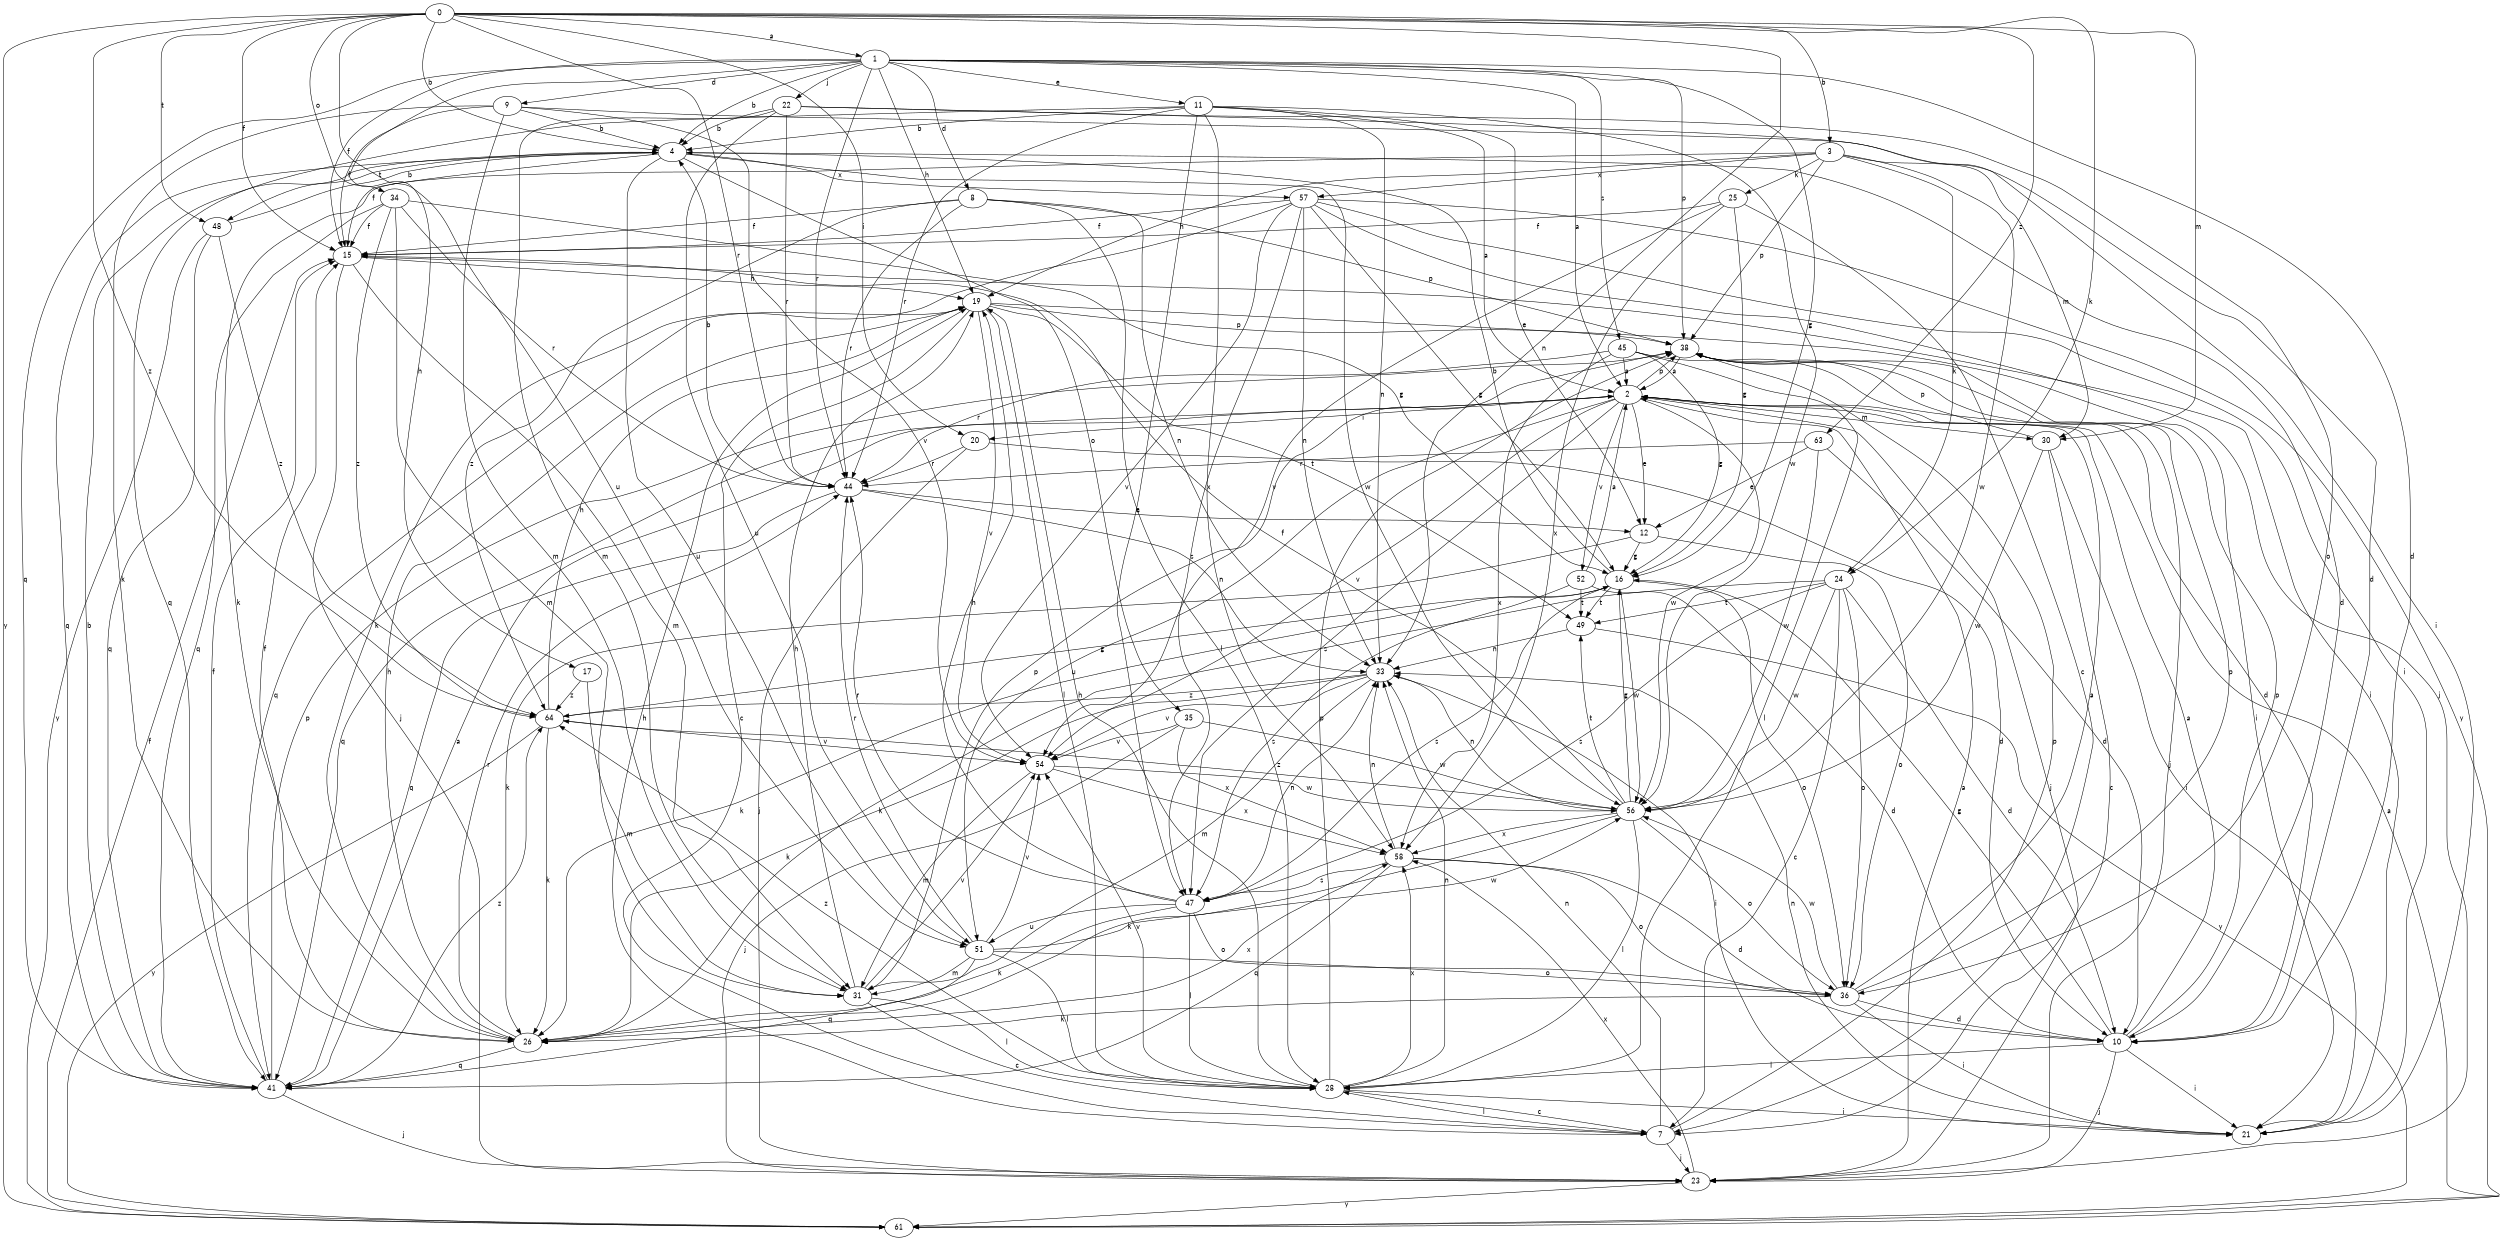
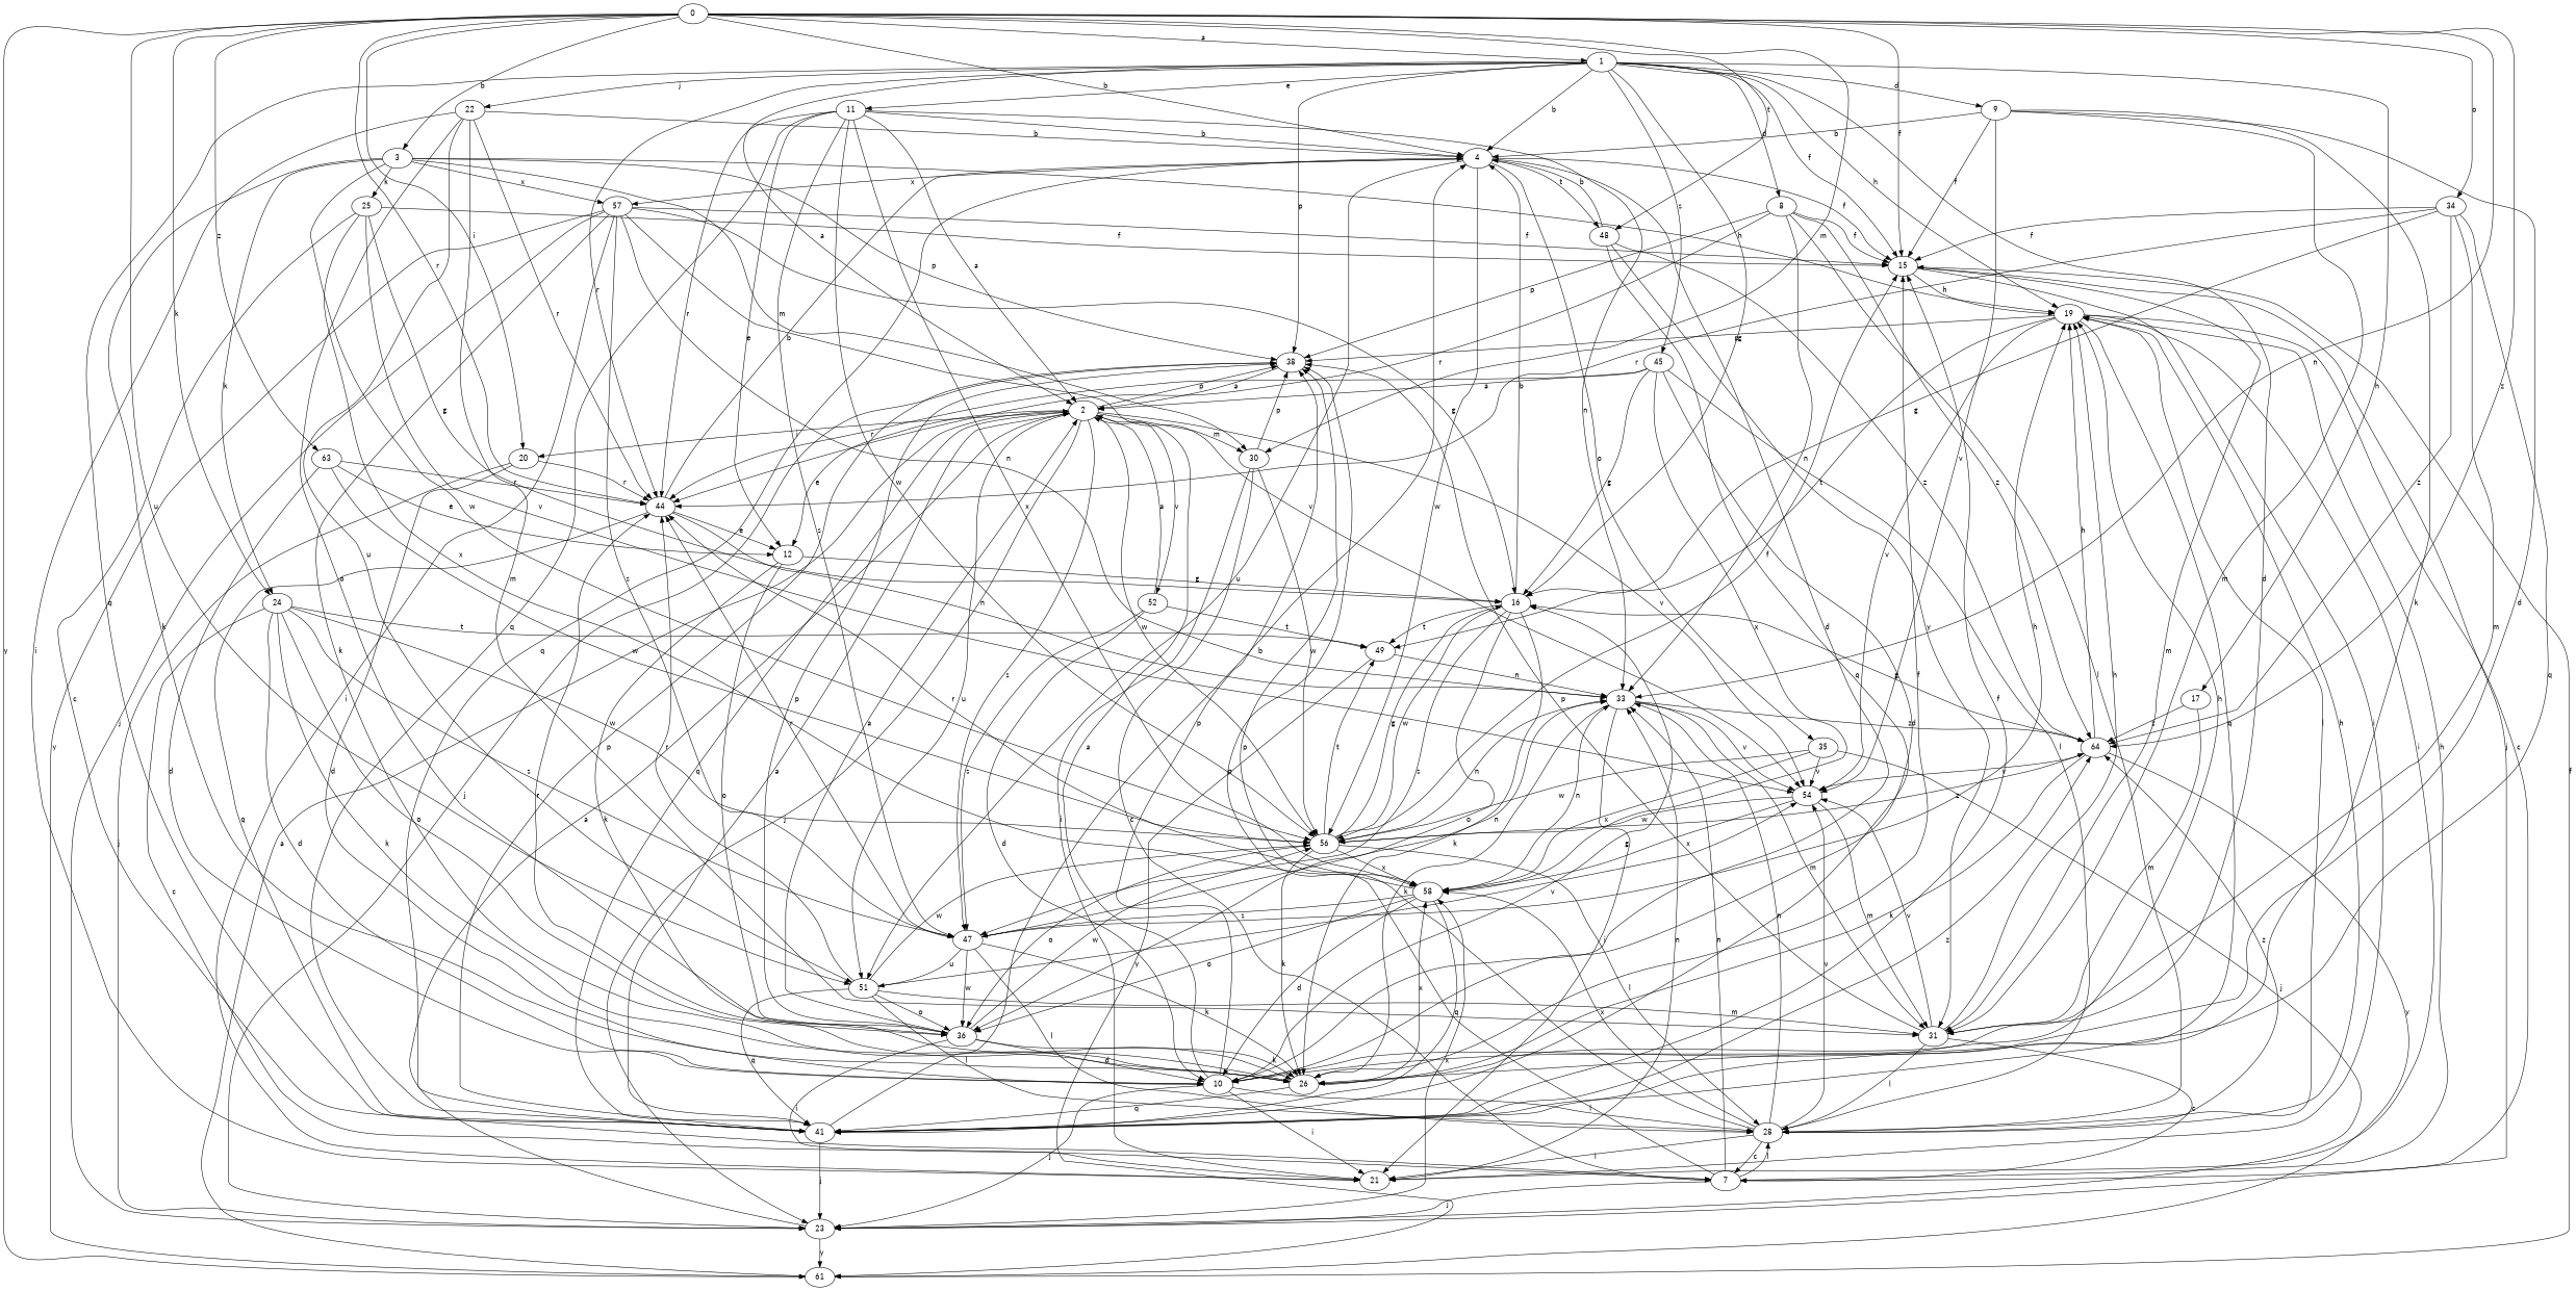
  strict digraph {
    fontname=Lato
    node [fontname=Lato]
    edge [fontname=Lato]
    0
    1
    3
    4
    15
    20
    24
    30
    33
    34
    44
    48
    51
    61
    63
    64
    2
    8
    9
    10
    11
    16
    17
    19
    22
    38
    41
    45
    56
    25
    26
    57
    35
    23
    31
    21
    47
    7
    36
    49
    54
    12
    28
    52
    58
    0 -> 1 [label=a]
    0 -> 3 [label=b]
    0 -> 4 [label=b]
    0 -> 15 [label=f]
    0 -> 20 [label=i]
    0 -> 24 [label=k]
    0 -> 30 [label=m]
    0 -> 33 [label=n]
    0 -> 34 [label=o]
    0 -> 44 [label=r]
    0 -> 48 [label=t]
    0 -> 51 [label=u]
    0 -> 61 [label=y]
    0 -> 63 [label=z]
    0 -> 64 [label=z]
    1 -> 4 [label=b]
    1 -> 15 [label=f]
    1 -> 44 [label=r]
    1 -> 2 [label=a]
    1 -> 8 [label=d]
    1 -> 9 [label=d]
    1 -> 10 [label=d]
    1 -> 11 [label=e]
    1 -> 16 [label=g]
    1 -> 17 [label=h]
    1 -> 19 [label=h]
    1 -> 22 [label=j]
    1 -> 38 [label=p]
    1 -> 41 [label=q]
    1 -> 45 [label=s]
    3 -> 24 [label=k]
    3 -> 30 [label=m]
    3 -> 19 [label=h]
    3 -> 38 [label=p]
    3 -> 56 [label=w]
    3 -> 25 [label=k]
    3 -> 26 [label=k]
    3 -> 57 [label=x]
    4 -> 15 [label=f]
    4 -> 48 [label=t]
    4 -> 51 [label=u]
    4 -> 10 [label=d]
    4 -> 41 [label=q]
    4 -> 56 [label=w]
    4 -> 57 [label=x]
    4 -> 35 [label=o]
    15 -> 19 [label=h]
    15 -> 23 [label=j]
    15 -> 31 [label=m]
    15 -> 21 [label=i]
    20 -> 44 [label=r]
    20 -> 10 [label=d]
    20 -> 23 [label=j]
    24 -> 10 [label=d]
    24 -> 56 [label=w]
    24 -> 26 [label=k]
    24 -> 47 [label=s]
    24 -> 7 [label=c]
    24 -> 36 [label=o]
    24 -> 49 [label=t]
    30 -> 38 [label=p]
    30 -> 56 [label=w]
    30 -> 21 [label=i]
    30 -> 7 [label=c]
    33 -> 64 [label=z]
    33 -> 26 [label=k]
    33 -> 31 [label=m]
    33 -> 21 [label=i]
    33 -> 54 [label=v]
    34 -> 15 [label=f]
    34 -> 44 [label=r]
    34 -> 64 [label=z]
    34 -> 16 [label=g]
    34 -> 41 [label=q]
    34 -> 31 [label=m]
    44 -> 4 [label=b]
    44 -> 33 [label=n]
    44 -> 41 [label=q]
    44 -> 12 [label=e]
    48 -> 4 [label=b]
-   48 -> 61 [label=y]
+   48 -> 31 [label=y]
    48 -> 64 [label=z]
    48 -> 41 [label=q]
    51 -> 44 [label=r]
    51 -> 41 [label=q]
    51 -> 56 [label=w]
    51 -> 31 [label=m]
    51 -> 36 [label=o]
    51 -> 54 [label=v]
    51 -> 28 [label=l]
    61 -> 15 [label=f]
    61 -> 2 [label=a]
    63 -> 44 [label=r]
    63 -> 10 [label=d]
    63 -> 56 [label=w]
    63 -> 12 [label=e]
    64 -> 61 [label=y]
    64 -> 16 [label=g]
    64 -> 19 [label=h]
    64 -> 26 [label=k]
    64 -> 54 [label=v]
    2 -> 20 [label=i]
    2 -> 30 [label=m]
    2 -> 51 [label=u]
    2 -> 38 [label=p]
    2 -> 41 [label=q]
    2 -> 56 [label=w]
    2 -> 23 [label=j]
    2 -> 47 [label=s]
    2 -> 54 [label=v]
    2 -> 12 [label=e]
    2 -> 52 [label=v]
    8 -> 15 [label=f]
    8 -> 33 [label=n]
    8 -> 44 [label=r]
    8 -> 64 [label=z]
    8 -> 38 [label=p]
    8 -> 28 [label=l]
    9 -> 4 [label=b]
    9 -> 15 [label=f]
    9 -> 10 [label=d]
    9 -> 26 [label=k]
    9 -> 31 [label=m]
    9 -> 54 [label=v]
    10 -> 2 [label=a]
    10 -> 16 [label=g]
    10 -> 38 [label=p]
    10 -> 23 [label=j]
    10 -> 21 [label=i]
    10 -> 28 [label=l]
    11 -> 4 [label=b]
    11 -> 33 [label=n]
    11 -> 44 [label=r]
    11 -> 2 [label=a]
    11 -> 41 [label=q]
    11 -> 56 [label=w]
    11 -> 47 [label=s]
    11 -> 12 [label=e]
    11 -> 58 [label=x]
    16 -> 4 [label=b]
    16 -> 56 [label=w]
    16 -> 26 [label=k]
    16 -> 47 [label=s]
    16 -> 36 [label=o]
    16 -> 49 [label=t]
    17 -> 64 [label=z]
    17 -> 31 [label=m]
    19 -> 38 [label=p]
    19 -> 41 [label=q]
    19 -> 21 [label=i]
    19 -> 7 [label=c]
    19 -> 49 [label=t]
    19 -> 54 [label=v]
    19 -> 28 [label=l]
    22 -> 4 [label=b]
    22 -> 44 [label=r]
    22 -> 51 [label=u]
    22 -> 31 [label=m]
    22 -> 21 [label=i]
    22 -> 36 [label=o]
    38 -> 2 [label=a]
    38 -> 23 [label=j]
    41 -> 4 [label=b]
    41 -> 15 [label=f]
    41 -> 64 [label=z]
    41 -> 2 [label=a]
    41 -> 38 [label=p]
    41 -> 23 [label=j]
    45 -> 44 [label=r]
    45 -> 2 [label=a]
    45 -> 10 [label=d]
    45 -> 16 [label=g]
    45 -> 28 [label=l]
    45 -> 58 [label=x]
    56 -> 15 [label=f]
    56 -> 33 [label=n]
    56 -> 64 [label=z]
    56 -> 16 [label=g]
    56 -> 26 [label=k]
    56 -> 36 [label=o]
    56 -> 49 [label=t]
    56 -> 28 [label=l]
    56 -> 58 [label=x]
    25 -> 15 [label=f]
    25 -> 16 [label=g]
    25 -> 7 [label=c]
    25 -> 54 [label=v]
    25 -> 58 [label=x]
    26 -> 15 [label=f]
    26 -> 44 [label=r]
    26 -> 19 [label=h]
    26 -> 41 [label=q]
    26 -> 58 [label=x]
    57 -> 15 [label=f]
    57 -> 33 [label=n]
    57 -> 61 [label=y]
    57 -> 16 [label=g]
    57 -> 26 [label=k]
    57 -> 23 [label=j]
    57 -> 21 [label=i]
    57 -> 47 [label=s]
    57 -> 54 [label=v]
    35 -> 56 [label=w]
    35 -> 23 [label=j]
    35 -> 54 [label=v]
    35 -> 58 [label=x]
    23 -> 61 [label=y]
    23 -> 2 [label=a]
    23 -> 58 [label=x]
    31 -> 19 [label=h]
    31 -> 38 [label=p]
    31 -> 7 [label=c]
    31 -> 54 [label=v]
    31 -> 28 [label=l]
    21 -> 33 [label=n]
    47 -> 33 [label=n]
    47 -> 44 [label=r]
    47 -> 51 [label=u]
    47 -> 19 [label=h]
    47 -> 26 [label=k]
-   47 -> 36 [label=o]
+   47 -> 36 [label=w]
    47 -> 28 [label=l]
    7 -> 33 [label=n]
    7 -> 19 [label=h]
    7 -> 38 [label=p]
    7 -> 23 [label=j]
    7 -> 28 [label=l]
    36 -> 2 [label=a]
    36 -> 10 [label=d]
    36 -> 38 [label=p]
    36 -> 56 [label=w]
    36 -> 26 [label=k]
    36 -> 21 [label=i]
    49 -> 33 [label=n]
    49 -> 61 [label=y]
    54 -> 56 [label=w]
    54 -> 31 [label=m]
    54 -> 58 [label=x]
    12 -> 16 [label=g]
    12 -> 26 [label=k]
    12 -> 36 [label=o]
    28 -> 33 [label=n]
    28 -> 64 [label=z]
    28 -> 19 [label=h]
    28 -> 38 [label=p]
    28 -> 21 [label=i]
    28 -> 7 [label=c]
    28 -> 54 [label=v]
    28 -> 58 [label=x]
    52 -> 2 [label=a]
    52 -> 10 [label=d]
    52 -> 47 [label=s]
    52 -> 49 [label=t]
    58 -> 33 [label=n]
+   58 -> 44 [label=r]
    58 -> 10 [label=d]
    58 -> 41 [label=q]
    58 -> 47 [label=s]
    58 -> 36 [label=o]
  }
